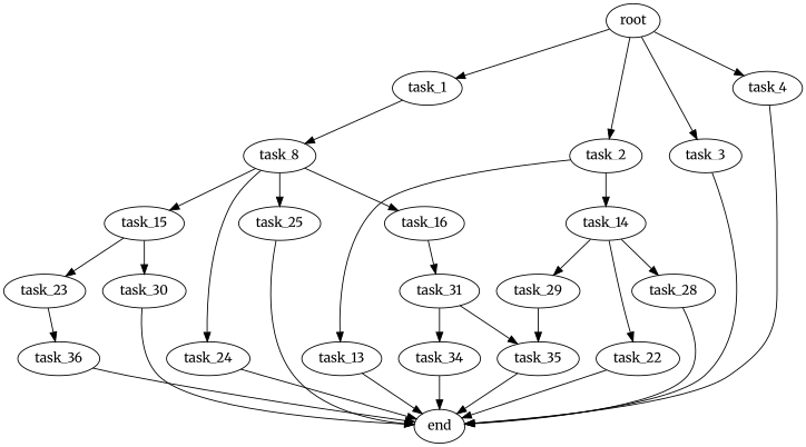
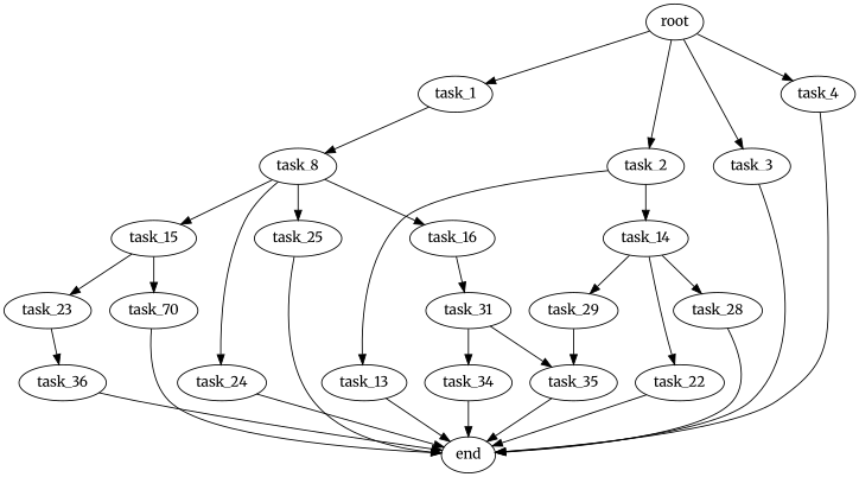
  digraph {
    fontname=Merriweather
    node [fontname=Merriweather]
    edge [fontname=Merriweather]
    root
    task_1
    task_2
    task_3
    task_4
    task_8
    task_13
    task_14
    end
    task_15
    task_16
    task_24
    task_25
    n14 [label=task_22]
    task_28
    task_29
    task_23
-   task_30
+   task_30 [label=task_70]
    task_31
    task_35
    task_36
    task_34
    root -> task_1
    root -> task_2
    root -> task_3
    root -> task_4
    task_1 -> task_8
    task_2 -> task_13
    task_2 -> task_14
    task_3 -> end
    task_4 -> end
    task_8 -> task_15
    task_8 -> task_16
    task_8 -> task_24
    task_8 -> task_25
    task_13 -> end
    task_14 -> n14
    task_14 -> task_28
    task_14 -> task_29
    task_15 -> task_23
    task_15 -> task_30
    task_16 -> task_31
    task_24 -> end
    task_25 -> end
    n14 -> end
    task_28 -> end
    task_29 -> task_35
    task_23 -> task_36
    task_30 -> end
    task_31 -> task_35
    task_31 -> task_34
    task_35 -> end
    task_36 -> end
    task_34 -> end
  }
